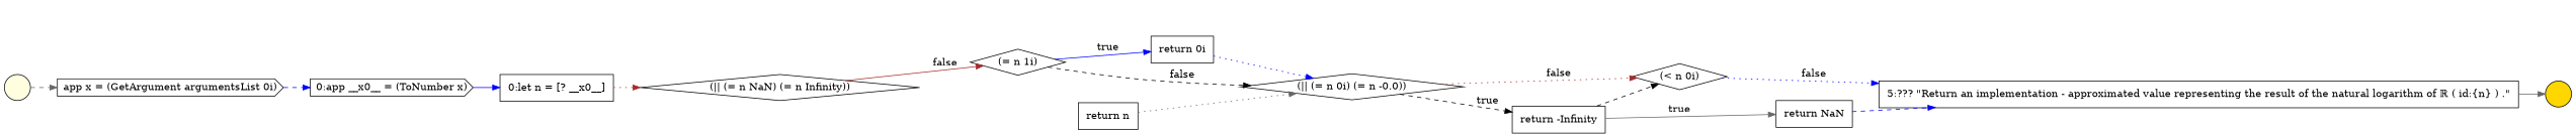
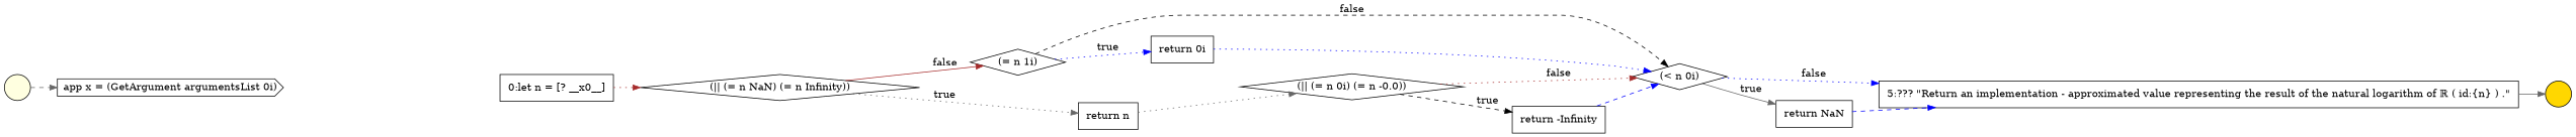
  digraph {
    rankdir=LR
    node [color=black fillcolor=white shape=none style=filled]
    edge [color=blue style=dashed]
    n1 [label=<<font color="black">     <table border="0" cellborder="1" cellspacing="0" cellpadding="10">       <tr><td align="left">return NaN</td></tr>     </table>   </font>> margin=0]
    n2 [label=<<font color="black">     <table border="0" cellborder="1" cellspacing="0" cellpadding="10">       <tr><td align="left">5:??? &quot;Return an implementation - approximated value representing the result of the natural logarithm of ℝ ( id:{n} ) .&quot;</td></tr>     </table>   </font>> margin=0]
    n3 [fillcolor=gold label=" " shape=circle]
    n4 [label=<<font color="black">app x = (GetArgument argumentsList 0i)</font>> shape=cds]
-   n5 [label=<<font color="black">0:app __x0__ = (ToNumber x)</font>> shape=cds]
    n6 [label=<<font color="black">     <table border="0" cellborder="1" cellspacing="0" cellpadding="10">       <tr><td align="left">0:let n = [? __x0__]</td></tr>     </table>   </font>> margin=0]
    n7 [label=<<font color="black">(= n 1i)</font>> shape=diamond]
    n8 [label=<<font color="black">     <table border="0" cellborder="1" cellspacing="0" cellpadding="10">       <tr><td align="left">return 0i</td></tr>     </table>   </font>> margin=0]
    n9 [label=<<font color="black">(|| (= n 0i) (= n -0.0))</font>> shape=diamond]
    n10 [label=<<font color="black">(&lt; n 0i)</font>> shape=diamond]
    n11 [label=<<font color="black">     <table border="0" cellborder="1" cellspacing="0" cellpadding="10">       <tr><td align="left">return -Infinity</td></tr>     </table>   </font>> margin=0]
    n12 [fillcolor=lightyellow label=" " shape=circle]
    n13 [label=<<font color="black">(|| (= n NaN) (= n Infinity))</font>> shape=diamond]
    n14 [label=<<font color="black">     <table border="0" cellborder="1" cellspacing="0" cellpadding="10">       <tr><td align="left">return n</td></tr>     </table>   </font>> margin=0]
    n1 -> n2
    n2 -> n3 [color=gray40 style=solid]
-   n4 -> n5
-   n5 -> n6 [style=solid]
    n6 -> n13 [color=brown style=dotted]
-   n7 -> n8 [label=<<font color="black">true</font>> style=solid]
-   n7 -> n9 [color=black label=<<font color="black">false</font>>]
-   n8 -> n9 [style=dotted]
+   n7 -> n8 [label=<<font color="black">true</font>> style=dotted]
+   n7 -> n10 [color=black label=<<font color="black">false</font>>]
+   n8 -> n10 [style=dotted]
    n9 -> n10 [color=brown label=<<font color="black">false</font>> style=dotted]
    n9 -> n11 [color=black label=<<font color="black">true</font>>]
-   n11 -> n1 [color=gray40 label=<<font color="black">true</font>> style=solid]
+   n10 -> n1 [color=gray40 label=<<font color="black">true</font>> style=solid]
    n10 -> n2 [label=<<font color="black">false</font>> style=dotted]
-   n11 -> n10 [color=black]
+   n11 -> n10
    n12 -> n4 [color=gray40]
    n13 -> n7 [color=brown label=<<font color="black">false</font>> style=solid]
+   n13 -> n14 [color=gray40 label=<<font color="black">true</font>> style=dotted]
    n14 -> n9 [color=gray40 style=dotted]
  }
